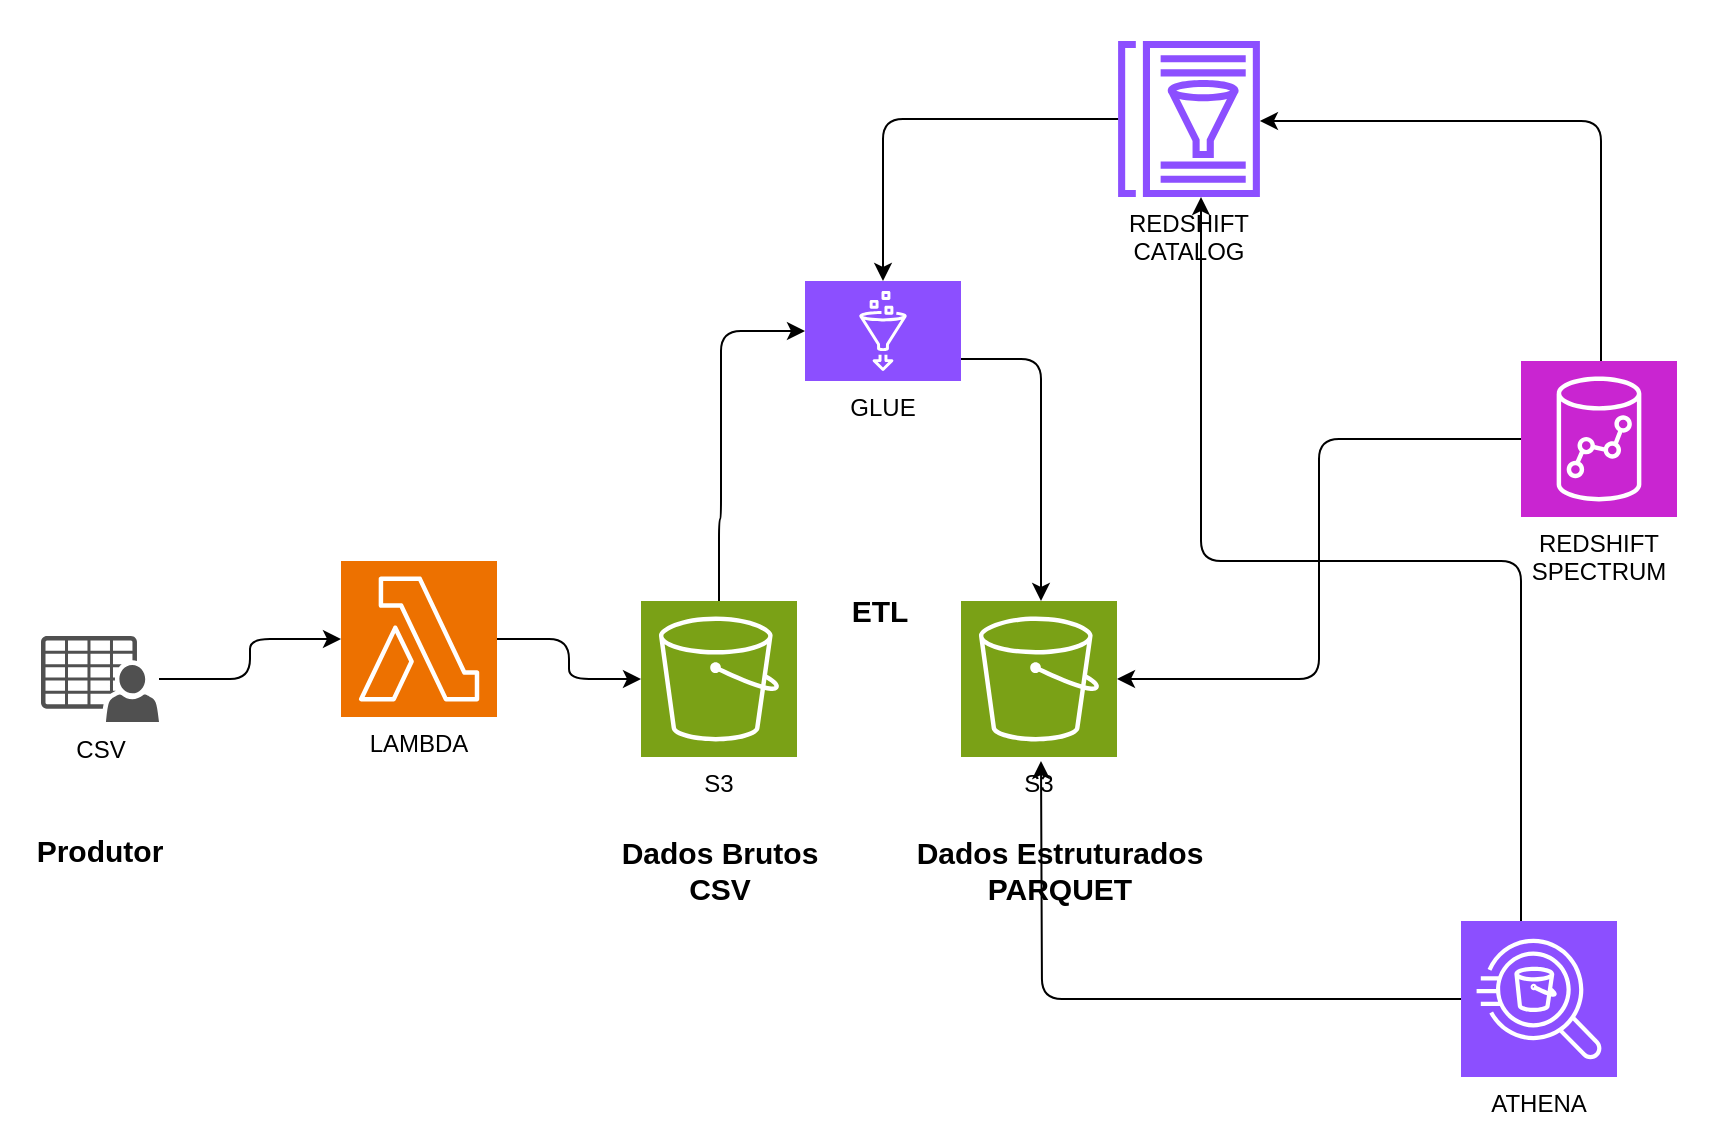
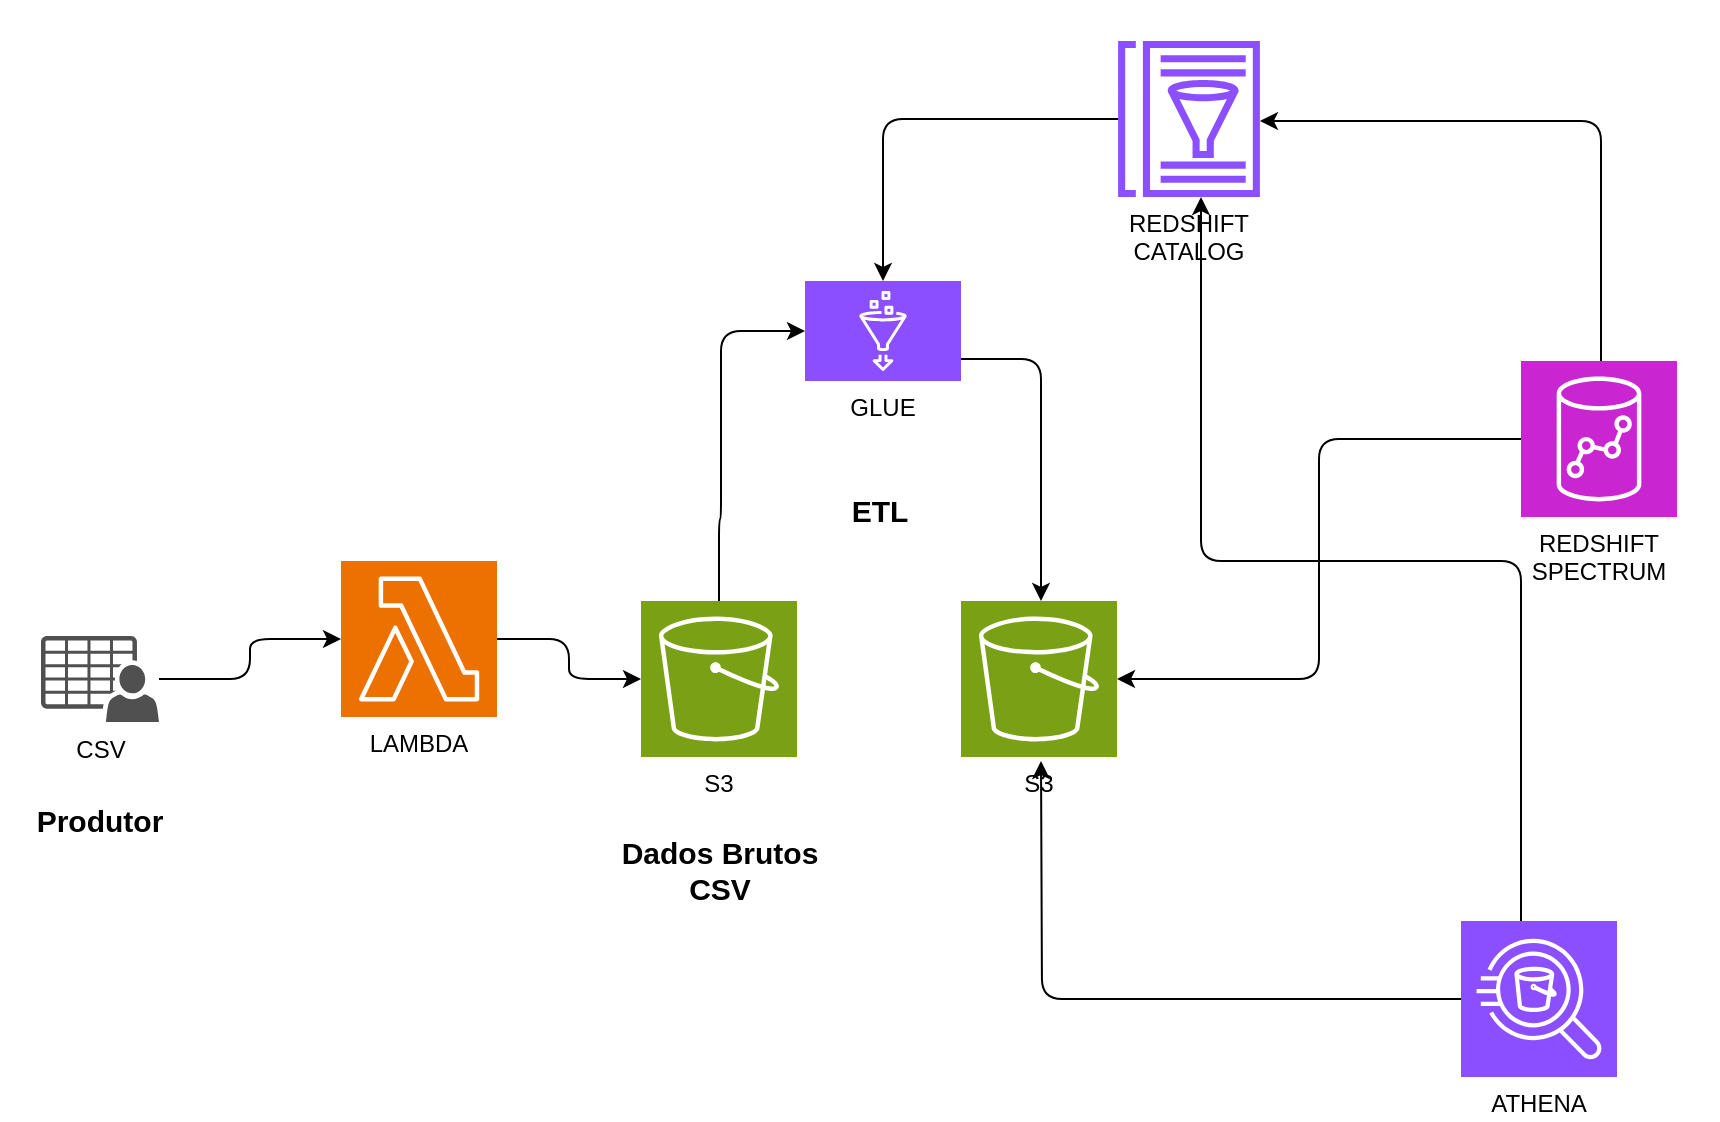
  <mxCell id="0" />
  <mxCell id="1" parent="0" />
  <mxCell id="2" value="" style="edgeStyle=orthogonalEdgeStyle;rounded=1;orthogonalLoop=1;jettySize=auto;html=1;" edge="1" parent="1" source="3" target="5"><mxGeometry relative="1" as="geometry" /></mxCell>
  <mxCell id="3" value="CSV&lt;div&gt;&lt;br&gt;&lt;/div&gt;" style="sketch=0;pointerEvents=1;shadow=0;dashed=0;html=1;strokeColor=none;fillColor=#505050;labelPosition=center;verticalLabelPosition=bottom;verticalAlign=top;outlineConnect=0;align=center;shape=mxgraph.office.users.csv_file;rounded=1;" vertex="1" parent="1"><mxGeometry x="20" y="317.5" width="59" height="43" as="geometry" /></mxCell>
  <mxCell id="4" value="" style="edgeStyle=orthogonalEdgeStyle;rounded=1;orthogonalLoop=1;jettySize=auto;html=1;" edge="1" parent="1" source="5" target="7"><mxGeometry relative="1" as="geometry" /></mxCell>
  <mxCell id="5" value="LAMBDA&lt;div&gt;&lt;br&gt;&lt;/div&gt;" style="sketch=0;points=[[0,0,0],[0.25,0,0],[0.5,0,0],[0.75,0,0],[1,0,0],[0,1,0],[0.25,1,0],[0.5,1,0],[0.75,1,0],[1,1,0],[0,0.25,0],[0,0.5,0],[0,0.75,0],[1,0.25,0],[1,0.5,0],[1,0.75,0]];outlineConnect=0;fontColor=#000000;fillColor=#ED7100;strokeColor=#ffffff;dashed=0;verticalLabelPosition=bottom;verticalAlign=top;align=center;html=1;fontSize=12;fontStyle=0;aspect=fixed;shape=mxgraph.aws4.resourceIcon;resIcon=mxgraph.aws4.lambda;rounded=1;" vertex="1" parent="1"><mxGeometry x="170" y="280" width="78" height="78" as="geometry" /></mxCell>
  <mxCell id="6" value="" style="edgeStyle=orthogonalEdgeStyle;rounded=1;orthogonalLoop=1;jettySize=auto;html=1;" edge="1" parent="1" source="7" target="10"><mxGeometry relative="1" as="geometry"><Array as="points"><mxPoint x="359" y="259" /><mxPoint x="360" y="179" /></Array></mxGeometry></mxCell>
  <mxCell id="7" value="S3&lt;div&gt;&lt;br&gt;&lt;/div&gt;" style="sketch=0;points=[[0,0,0],[0.25,0,0],[0.5,0,0],[0.75,0,0],[1,0,0],[0,1,0],[0.25,1,0],[0.5,1,0],[0.75,1,0],[1,1,0],[0,0.25,0],[0,0.5,0],[0,0.75,0],[1,0.25,0],[1,0.5,0],[1,0.75,0]];outlineConnect=0;fontColor=#000000;fillColor=#7AA116;strokeColor=#ffffff;dashed=0;verticalLabelPosition=bottom;verticalAlign=top;align=center;html=1;fontSize=12;fontStyle=0;aspect=fixed;shape=mxgraph.aws4.resourceIcon;resIcon=mxgraph.aws4.s3;rounded=1;" vertex="1" parent="1"><mxGeometry x="320" y="300" width="78" height="78" as="geometry" /></mxCell>
  <mxCell id="8" value="S3" style="sketch=0;points=[[0,0,0],[0.25,0,0],[0.5,0,0],[0.75,0,0],[1,0,0],[0,1,0],[0.25,1,0],[0.5,1,0],[0.75,1,0],[1,1,0],[0,0.25,0],[0,0.5,0],[0,0.75,0],[1,0.25,0],[1,0.5,0],[1,0.75,0]];outlineConnect=0;fontColor=#000000;fillColor=#7AA116;strokeColor=#ffffff;dashed=0;verticalLabelPosition=bottom;verticalAlign=top;align=center;html=1;fontSize=12;fontStyle=0;aspect=fixed;shape=mxgraph.aws4.resourceIcon;resIcon=mxgraph.aws4.s3;rounded=1;" vertex="1" parent="1"><mxGeometry x="480" y="300" width="78" height="78" as="geometry" /></mxCell>
  <mxCell id="9" value="" style="edgeStyle=orthogonalEdgeStyle;rounded=1;orthogonalLoop=1;jettySize=auto;html=1;" edge="1" parent="1" source="10" target="8"><mxGeometry relative="1" as="geometry"><Array as="points"><mxPoint x="520" y="179" /></Array></mxGeometry></mxCell>
  <mxCell id="10" value="GLUE" style="sketch=0;points=[[0,0,0],[0.25,0,0],[0.5,0,0],[0.75,0,0],[1,0,0],[0,1,0],[0.25,1,0],[0.5,1,0],[0.75,1,0],[1,1,0],[0,0.25,0],[0,0.5,0],[0,0.75,0],[1,0.25,0],[1,0.5,0],[1,0.75,0]];outlineConnect=0;fontColor=#000000;fillColor=#8C4FFF;strokeColor=#ffffff;dashed=0;verticalLabelPosition=bottom;verticalAlign=top;align=center;html=1;fontSize=12;fontStyle=0;aspect=fixed;shape=mxgraph.aws4.resourceIcon;resIcon=mxgraph.aws4.glue;rounded=1;" vertex="1" parent="1"><mxGeometry x="402" y="140" width="78" height="50" as="geometry" /></mxCell>
  <mxCell id="11" value="REDSHIFT&lt;div&gt;CATALOG&lt;/div&gt;&lt;div&gt;&lt;br&gt;&lt;/div&gt;" style="sketch=0;outlineConnect=0;fontColor=#000000;gradientColor=none;fillColor=#8C4FFF;strokeColor=none;dashed=0;verticalLabelPosition=bottom;verticalAlign=top;align=center;html=1;fontSize=12;fontStyle=0;aspect=fixed;pointerEvents=1;shape=mxgraph.aws4.glue_data_catalog;rounded=1;" vertex="1" parent="1"><mxGeometry x="558" y="20" width="72" height="78" as="geometry" /></mxCell>
  <mxCell id="12" style="edgeStyle=orthogonalEdgeStyle;rounded=1;orthogonalLoop=1;jettySize=auto;html=1;" edge="1" parent="1" source="13" target="11"><mxGeometry relative="1" as="geometry"><Array as="points"><mxPoint x="800" y="60" /></Array></mxGeometry></mxCell>
  <mxCell id="13" value="REDSHIFT&lt;div&gt;SPECTRUM&lt;/div&gt;" style="sketch=0;points=[[0,0,0],[0.25,0,0],[0.5,0,0],[0.75,0,0],[1,0,0],[0,1,0],[0.25,1,0],[0.5,1,0],[0.75,1,0],[1,1,0],[0,0.25,0],[0,0.5,0],[0,0.75,0],[1,0.25,0],[1,0.5,0],[1,0.75,0]];outlineConnect=0;fontColor=#000000;fillColor=#C925D1;strokeColor=#ffffff;dashed=0;verticalLabelPosition=bottom;verticalAlign=top;align=center;html=1;fontSize=12;fontStyle=0;aspect=fixed;shape=mxgraph.aws4.resourceIcon;resIcon=mxgraph.aws4.redshift;rounded=1;labelBackgroundColor=none;textShadow=0;" vertex="1" parent="1"><mxGeometry x="760" y="180" width="78" height="78" as="geometry" /></mxCell>
  <mxCell id="14" style="edgeStyle=orthogonalEdgeStyle;rounded=1;orthogonalLoop=1;jettySize=auto;html=1;" edge="1" parent="1" source="16"><mxGeometry relative="1" as="geometry"><mxPoint x="520" y="380" as="targetPoint" /></mxGeometry></mxCell>
  <mxCell id="15" style="edgeStyle=orthogonalEdgeStyle;rounded=1;orthogonalLoop=1;jettySize=auto;html=1;fontSize=13;" edge="1" parent="1" source="16" target="11"><mxGeometry relative="1" as="geometry"><Array as="points"><mxPoint x="760" y="280" /><mxPoint x="600" y="280" /></Array></mxGeometry></mxCell>
  <mxCell id="16" value="ATHENA" style="sketch=0;points=[[0,0,0],[0.25,0,0],[0.5,0,0],[0.75,0,0],[1,0,0],[0,1,0],[0.25,1,0],[0.5,1,0],[0.75,1,0],[1,1,0],[0,0.25,0],[0,0.5,0],[0,0.75,0],[1,0.25,0],[1,0.5,0],[1,0.75,0]];outlineConnect=0;fontColor=#000000;fillColor=#8C4FFF;strokeColor=#ffffff;dashed=0;verticalLabelPosition=bottom;verticalAlign=top;align=center;html=1;fontSize=12;fontStyle=0;aspect=fixed;shape=mxgraph.aws4.resourceIcon;resIcon=mxgraph.aws4.athena;rounded=1;" vertex="1" parent="1"><mxGeometry x="730" y="460" width="78" height="78" as="geometry" /></mxCell>
  <mxCell id="17" style="edgeStyle=orthogonalEdgeStyle;rounded=1;orthogonalLoop=1;jettySize=auto;html=1;entryX=0.5;entryY=0;entryDx=0;entryDy=0;entryPerimeter=0;" edge="1" parent="1" source="11" target="10"><mxGeometry relative="1" as="geometry" /></mxCell>
  <mxCell id="18" style="edgeStyle=orthogonalEdgeStyle;rounded=1;orthogonalLoop=1;jettySize=auto;html=1;entryX=1;entryY=0.5;entryDx=0;entryDy=0;entryPerimeter=0;" edge="1" parent="1" source="13" target="8"><mxGeometry relative="1" as="geometry" /></mxCell>
- <mxCell id="19" value="&lt;font style=&quot;font-size: 15px;&quot;&gt;&lt;b style=&quot;&quot;&gt;Produtor&lt;/b&gt;&lt;/font&gt;" style="text;html=1;align=center;verticalAlign=middle;whiteSpace=wrap;rounded=0;" vertex="1" parent="1"><mxGeometry x="20" y="410" width="60" height="30" as="geometry" /></mxCell>
+ <mxCell id="19" value="&lt;font style=&quot;font-size: 15px;&quot;&gt;&lt;b style=&quot;&quot;&gt;Produtor&lt;/b&gt;&lt;/font&gt;" style="text;html=1;align=center;verticalAlign=middle;whiteSpace=wrap;rounded=0;" vertex="1" parent="1"><mxGeometry x="20" y="395" width="60" height="30" as="geometry" /></mxCell>
  <mxCell id="20" value="&lt;font style=&quot;font-size: 15px;&quot;&gt;&lt;b&gt;Dados Brutos&lt;/b&gt;&lt;/font&gt;&lt;div&gt;&lt;font style=&quot;font-size: 15px;&quot;&gt;&lt;b&gt;CSV&lt;/b&gt;&lt;/font&gt;&lt;/div&gt;" style="text;html=1;align=center;verticalAlign=middle;whiteSpace=wrap;rounded=0;" vertex="1" parent="1"><mxGeometry x="300" y="420" width="120" height="30" as="geometry" /></mxCell>
- <mxCell id="21" value="&lt;font style=&quot;font-size: 15px;&quot;&gt;&lt;b&gt;ETL&lt;/b&gt;&lt;/font&gt;" style="text;html=1;align=center;verticalAlign=middle;whiteSpace=wrap;rounded=0;" vertex="1" parent="1"><mxGeometry x="410" y="290" width="60" height="30" as="geometry" /></mxCell>
- <mxCell id="22" value="&lt;font style=&quot;font-size: 15px;&quot;&gt;&lt;b&gt;Dados Estruturados&lt;/b&gt;&lt;/font&gt;&lt;div&gt;&lt;font style=&quot;font-size: 15px;&quot;&gt;&lt;b&gt;PARQUET&lt;/b&gt;&lt;/font&gt;&lt;/div&gt;" style="text;html=1;align=center;verticalAlign=middle;whiteSpace=wrap;rounded=0;" vertex="1" parent="1"><mxGeometry x="450" y="420" width="160" height="30" as="geometry" /></mxCell>
+ <mxCell id="21" value="&lt;font style=&quot;font-size: 15px;&quot;&gt;&lt;b&gt;ETL&lt;/b&gt;&lt;/font&gt;" style="text;html=1;align=center;verticalAlign=middle;whiteSpace=wrap;rounded=0;" vertex="1" parent="1"><mxGeometry x="410" y="240" width="60" height="30" as="geometry" /></mxCell>
